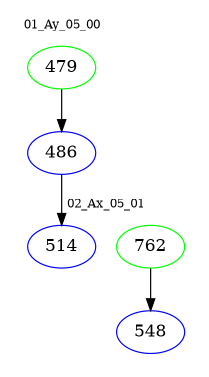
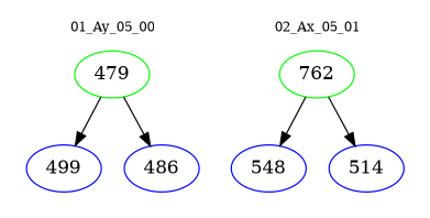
  digraph {
    fontname="DejaVu Serif"
    node [color=blue fontname="DejaVu Serif"]
    edge [color=black fontname="DejaVu Serif"]
    n1 [color=green label=479]
+   n2 [label=499]
    n3 [label=486]
    n4 [color=green label=762]
    n5 [label=548]
    n6 [label=514]
    subgraph cluster_1 {
      color=white
      fontsize=10
      label="01_Ay_05_00"
      n1
+     n2
      n3
    }
    subgraph cluster_2 {
      color=white
      fontsize=10
      label="02_Ax_05_01"
      n4
      n5
      n6
    }
+   n1 -> n2
    n1 -> n3
    n4 -> n5
-   n3 -> n6
+   n4 -> n6
  }
